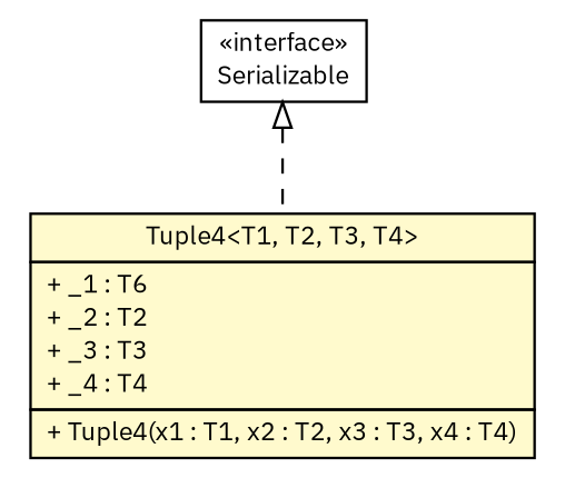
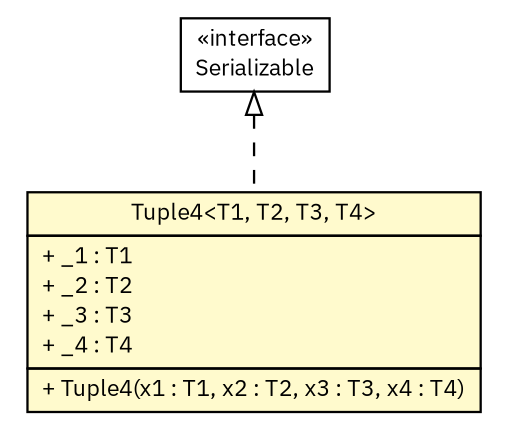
  digraph {
    nodesep=0.25
    ranksep=0.5
    fontname="IBM Plex Sans"
    node [fontcolor=black fontname="IBM Plex Sans" fontsize=10.0 shape=plaintext]
-   n1 [label=<<table title="sorcer.co.tuple.Tuple4" border="0" cellborder="1" cellspacing="0" cellpadding="2" port="p" bgcolor="lemonChiffon" href="./Tuple4.html"> 		<tr><td><table border="0" cellspacing="0" cellpadding="1"> <tr><td align="center" balign="center"> Tuple4&lt;T1, T2, T3, T4&gt; </td></tr> 		</table></td></tr> 		<tr><td><table border="0" cellspacing="0" cellpadding="1"> <tr><td align="left" balign="left"> + _1 : T6 </td></tr> <tr><td align="left" balign="left"> + _2 : T2 </td></tr> <tr><td align="left" balign="left"> + _3 : T3 </td></tr> <tr><td align="left" balign="left"> + _4 : T4 </td></tr> 		</table></td></tr> 		<tr><td><table border="0" cellspacing="0" cellpadding="1"> <tr><td align="left" balign="left"> + Tuple4(x1 : T1, x2 : T2, x3 : T3, x4 : T4) </td></tr> 		</table></td></tr> 		</table>>]
+   n1 [label=<<table title="sorcer.co.tuple.Tuple4" border="0" cellborder="1" cellspacing="0" cellpadding="2" port="p" bgcolor="lemonChiffon" href="./Tuple4.html"> 		<tr><td><table border="0" cellspacing="0" cellpadding="1"> <tr><td align="center" balign="center"> Tuple4&lt;T1, T2, T3, T4&gt; </td></tr> 		</table></td></tr> 		<tr><td><table border="0" cellspacing="0" cellpadding="1"> <tr><td align="left" balign="left"> + _1 : T1 </td></tr> <tr><td align="left" balign="left"> + _2 : T2 </td></tr> <tr><td align="left" balign="left"> + _3 : T3 </td></tr> <tr><td align="left" balign="left"> + _4 : T4 </td></tr> 		</table></td></tr> 		<tr><td><table border="0" cellspacing="0" cellpadding="1"> <tr><td align="left" balign="left"> + Tuple4(x1 : T1, x2 : T2, x3 : T3, x4 : T4) </td></tr> 		</table></td></tr> 		</table>>]
    n2 [label=<<table title="java.io.Serializable" border="0" cellborder="1" cellspacing="0" cellpadding="2" port="p" href="http://docs.oracle.com/javase/7/docs/api/java/io/Serializable.html"> 		<tr><td><table border="0" cellspacing="0" cellpadding="1"> <tr><td align="center" balign="center"> &#171;interface&#187; </td></tr> <tr><td align="center" balign="center"> Serializable </td></tr> 		</table></td></tr> 		</table>>]
    n2 -> n1 [arrowtail=empty dir=back fontname="IBM Plex Sans" fontsize=10 headport=p labelfontname=Helvetica labelfontsize=10 style=dashed tailport=p]
  }
